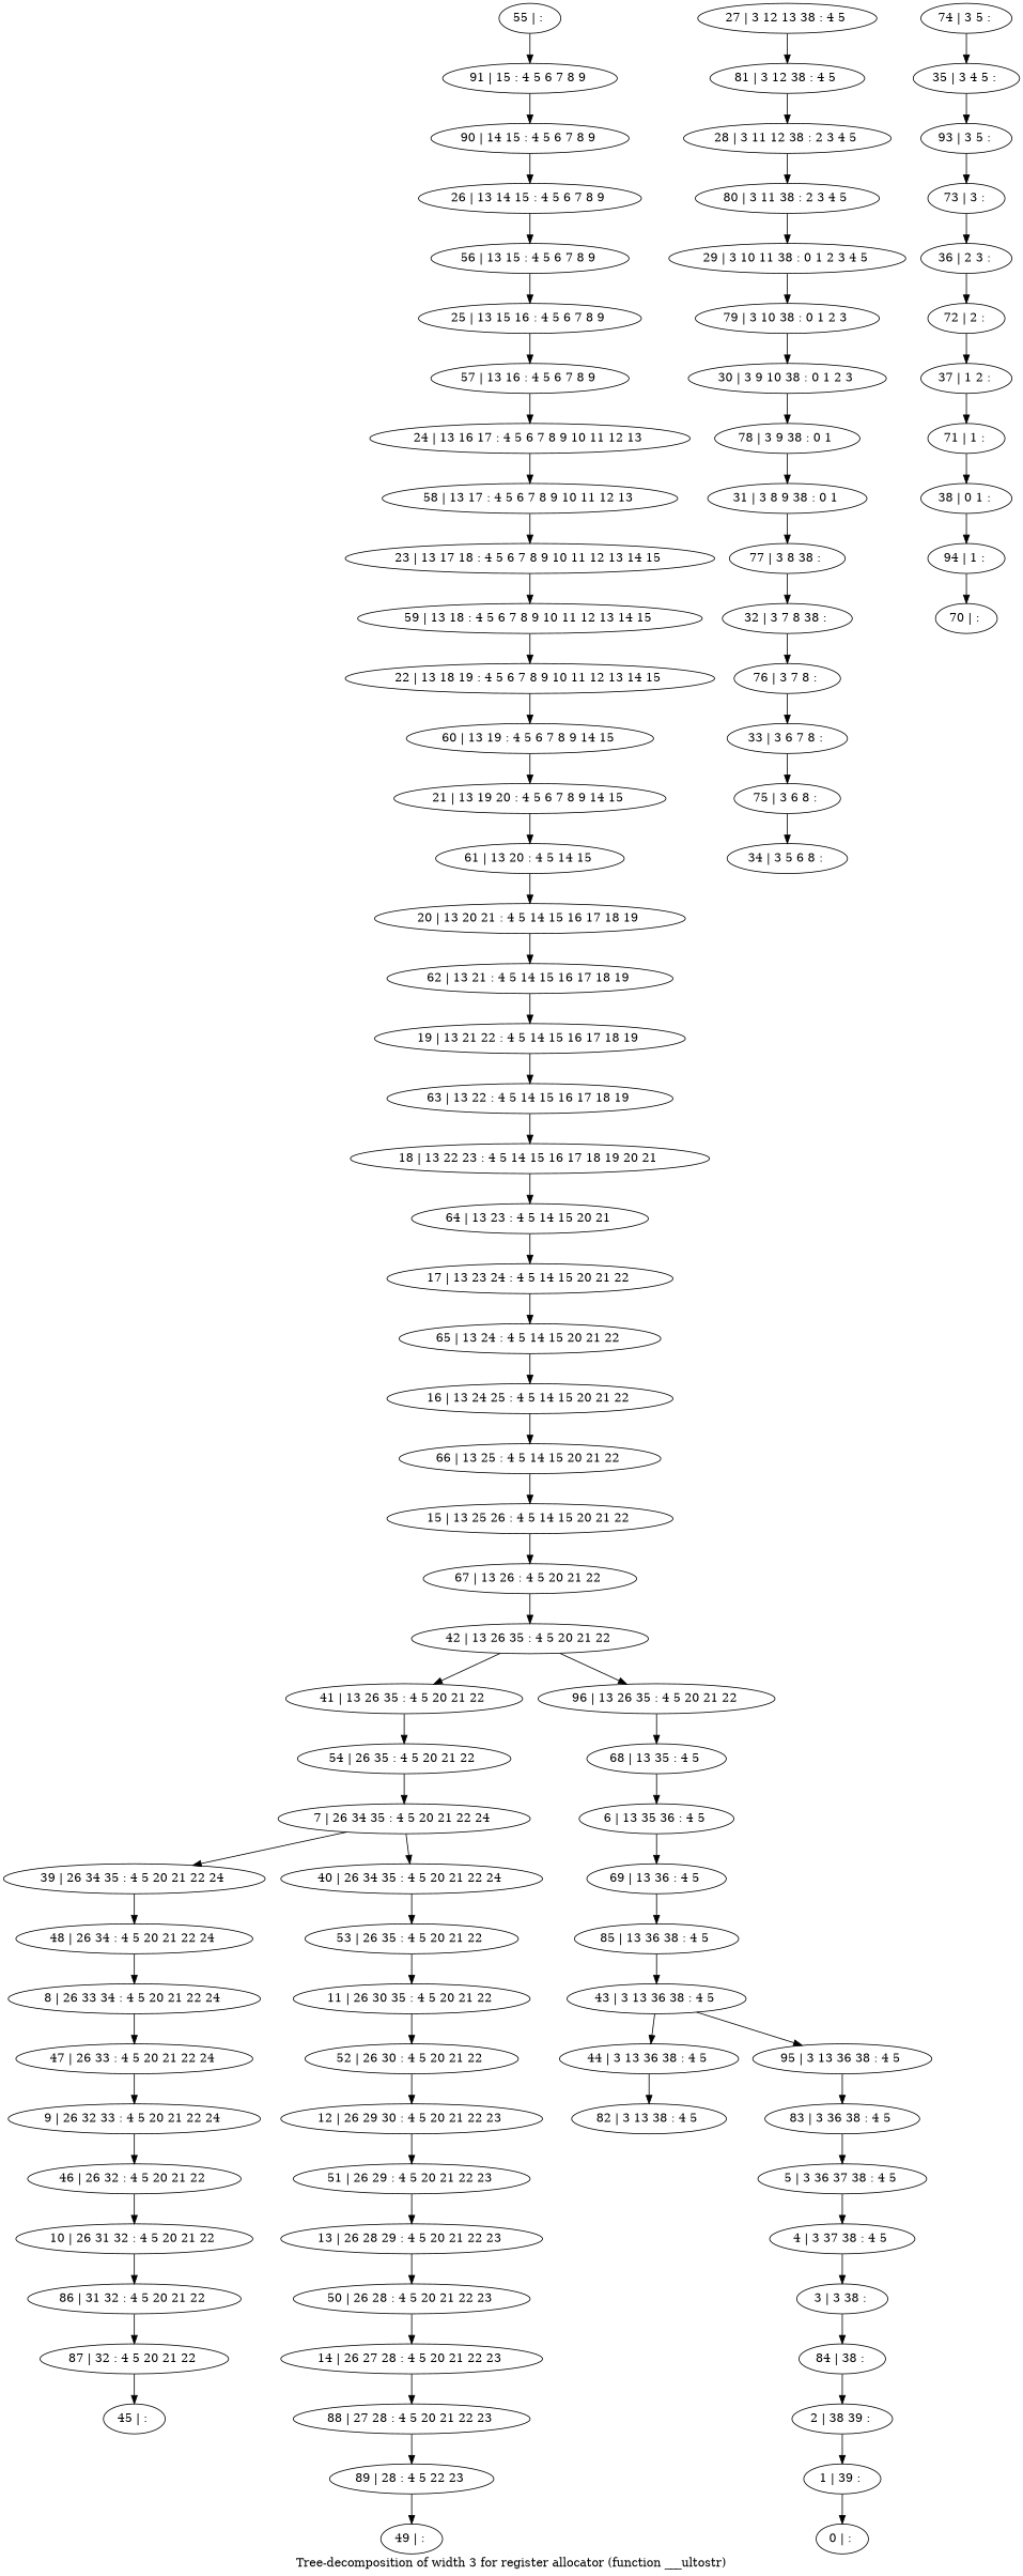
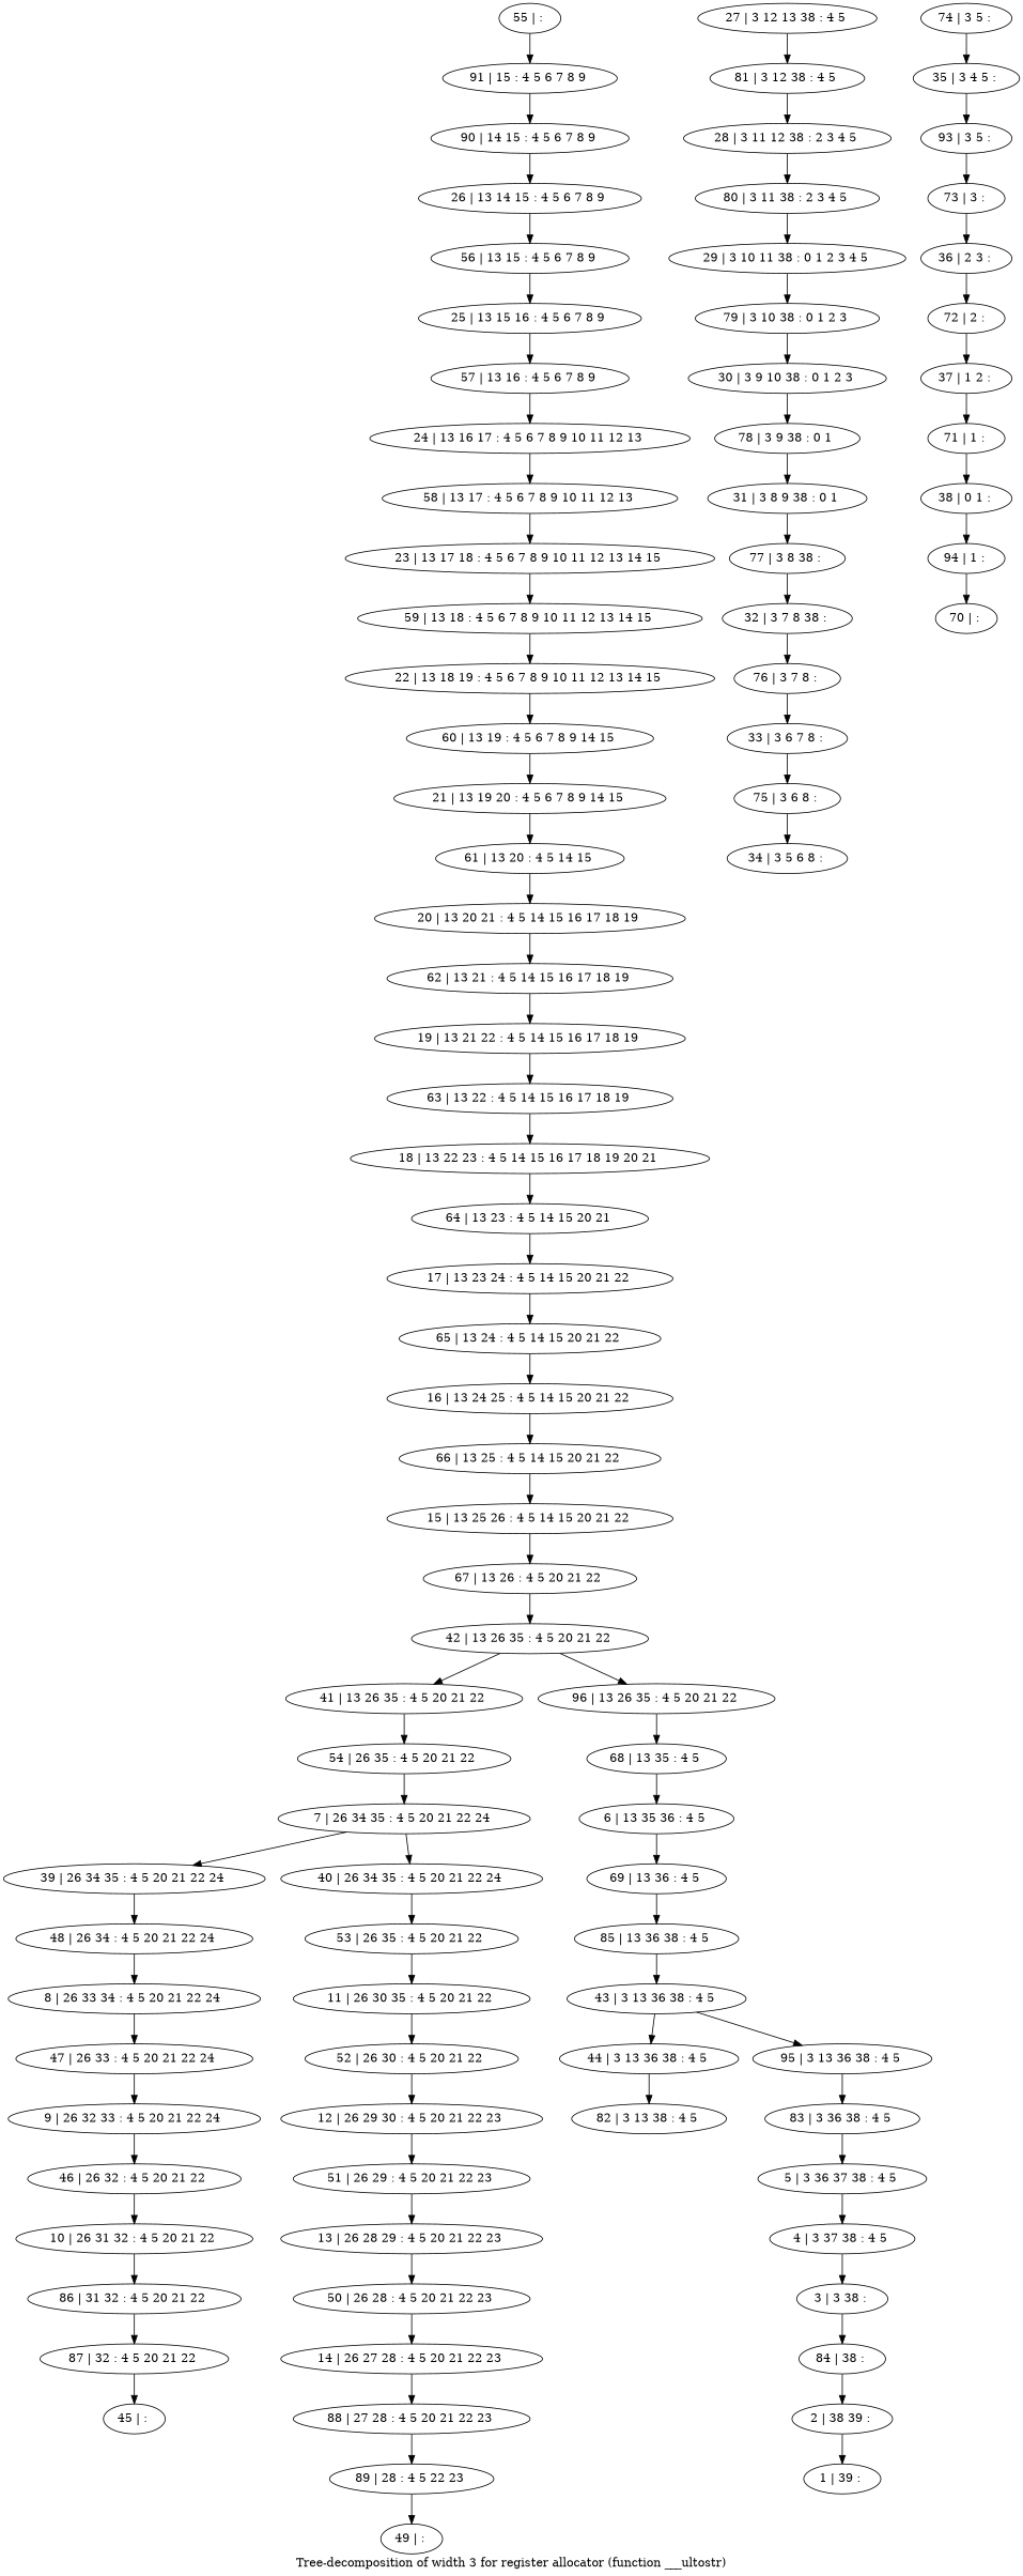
  digraph {
    label="Tree-decomposition of width 3 for register allocator (function ___ultostr)"
-   n1 [label="0 | : "]
    n2 [label="1 | 39 : "]
    n3 [label="2 | 38 39 : "]
    n4 [label="3 | 3 38 : "]
    n5 [label="84 | 38 : "]
    n6 [label="4 | 3 37 38 : 4 5 "]
    n7 [label="5 | 3 36 37 38 : 4 5 "]
    n8 [label="6 | 13 35 36 : 4 5 "]
    n9 [label="69 | 13 36 : 4 5 "]
    n10 [label="85 | 13 36 38 : 4 5 "]
    n11 [label="7 | 26 34 35 : 4 5 20 21 22 24 "]
    n12 [label="39 | 26 34 35 : 4 5 20 21 22 24 "]
    n13 [label="40 | 26 34 35 : 4 5 20 21 22 24 "]
    n14 [label="48 | 26 34 : 4 5 20 21 22 24 "]
    n15 [label="53 | 26 35 : 4 5 20 21 22 "]
    n16 [label="8 | 26 33 34 : 4 5 20 21 22 24 "]
    n17 [label="47 | 26 33 : 4 5 20 21 22 24 "]
    n18 [label="9 | 26 32 33 : 4 5 20 21 22 24 "]
    n19 [label="46 | 26 32 : 4 5 20 21 22 "]
    n20 [label="10 | 26 31 32 : 4 5 20 21 22 "]
    n21 [label="86 | 31 32 : 4 5 20 21 22 "]
    n22 [label="87 | 32 : 4 5 20 21 22 "]
    n23 [label="11 | 26 30 35 : 4 5 20 21 22 "]
    n24 [label="52 | 26 30 : 4 5 20 21 22 "]
    n25 [label="12 | 26 29 30 : 4 5 20 21 22 23 "]
    n26 [label="51 | 26 29 : 4 5 20 21 22 23 "]
    n27 [label="13 | 26 28 29 : 4 5 20 21 22 23 "]
    n28 [label="50 | 26 28 : 4 5 20 21 22 23 "]
    n29 [label="14 | 26 27 28 : 4 5 20 21 22 23 "]
    n30 [label="88 | 27 28 : 4 5 20 21 22 23 "]
    n31 [label="89 | 28 : 4 5 22 23 "]
    n32 [label="15 | 13 25 26 : 4 5 14 15 20 21 22 "]
    n33 [label="67 | 13 26 : 4 5 20 21 22 "]
    n34 [label="42 | 13 26 35 : 4 5 20 21 22 "]
    n35 [label="16 | 13 24 25 : 4 5 14 15 20 21 22 "]
    n36 [label="66 | 13 25 : 4 5 14 15 20 21 22 "]
    n37 [label="17 | 13 23 24 : 4 5 14 15 20 21 22 "]
    n38 [label="65 | 13 24 : 4 5 14 15 20 21 22 "]
    n39 [label="18 | 13 22 23 : 4 5 14 15 16 17 18 19 20 21 "]
    n40 [label="64 | 13 23 : 4 5 14 15 20 21 "]
    n41 [label="19 | 13 21 22 : 4 5 14 15 16 17 18 19 "]
    n42 [label="63 | 13 22 : 4 5 14 15 16 17 18 19 "]
    n43 [label="20 | 13 20 21 : 4 5 14 15 16 17 18 19 "]
    n44 [label="62 | 13 21 : 4 5 14 15 16 17 18 19 "]
    n45 [label="21 | 13 19 20 : 4 5 6 7 8 9 14 15 "]
    n46 [label="61 | 13 20 : 4 5 14 15 "]
    n47 [label="22 | 13 18 19 : 4 5 6 7 8 9 10 11 12 13 14 15 "]
    n48 [label="60 | 13 19 : 4 5 6 7 8 9 14 15 "]
    n49 [label="23 | 13 17 18 : 4 5 6 7 8 9 10 11 12 13 14 15 "]
    n50 [label="59 | 13 18 : 4 5 6 7 8 9 10 11 12 13 14 15 "]
    n51 [label="24 | 13 16 17 : 4 5 6 7 8 9 10 11 12 13 "]
    n52 [label="58 | 13 17 : 4 5 6 7 8 9 10 11 12 13 "]
    n53 [label="25 | 13 15 16 : 4 5 6 7 8 9 "]
    n54 [label="57 | 13 16 : 4 5 6 7 8 9 "]
    n55 [label="26 | 13 14 15 : 4 5 6 7 8 9 "]
    n56 [label="56 | 13 15 : 4 5 6 7 8 9 "]
    n57 [label="27 | 3 12 13 38 : 4 5 "]
    n58 [label="81 | 3 12 38 : 4 5 "]
    n59 [label="28 | 3 11 12 38 : 2 3 4 5 "]
    n60 [label="80 | 3 11 38 : 2 3 4 5 "]
    n61 [label="29 | 3 10 11 38 : 0 1 2 3 4 5 "]
    n62 [label="79 | 3 10 38 : 0 1 2 3 "]
    n63 [label="30 | 3 9 10 38 : 0 1 2 3 "]
    n64 [label="78 | 3 9 38 : 0 1 "]
    n65 [label="31 | 3 8 9 38 : 0 1 "]
    n66 [label="77 | 3 8 38 : "]
    n67 [label="32 | 3 7 8 38 : "]
    n68 [label="76 | 3 7 8 : "]
    n69 [label="33 | 3 6 7 8 : "]
    n70 [label="75 | 3 6 8 : "]
    n71 [label="34 | 3 5 6 8 : "]
    n72 [label="35 | 3 4 5 : "]
    n73 [label="93 | 3 5 : "]
    n74 [label="73 | 3 : "]
    n75 [label="36 | 2 3 : "]
    n76 [label="72 | 2 : "]
    n77 [label="37 | 1 2 : "]
    n78 [label="71 | 1 : "]
    n79 [label="38 | 0 1 : "]
    n80 [label="94 | 1 : "]
    n81 [label="70 | : "]
    n82 [label="41 | 13 26 35 : 4 5 20 21 22 "]
    n83 [label="54 | 26 35 : 4 5 20 21 22 "]
    n84 [label="96 | 13 26 35 : 4 5 20 21 22 "]
    n85 [label="68 | 13 35 : 4 5 "]
    n86 [label="43 | 3 13 36 38 : 4 5 "]
    n87 [label="44 | 3 13 36 38 : 4 5 "]
    n88 [label="95 | 3 13 36 38 : 4 5 "]
    n89 [label="82 | 3 13 38 : 4 5 "]
    n90 [label="83 | 3 36 38 : 4 5 "]
    n91 [label="45 | : "]
    n92 [label="49 | : "]
    n93 [label="55 | : "]
    n94 [label="91 | 15 : 4 5 6 7 8 9 "]
    n95 [label="90 | 14 15 : 4 5 6 7 8 9 "]
    n96 [label="74 | 3 5 : "]
-   n2 -> n1
    n3 -> n2
    n4 -> n5
    n5 -> n3
    n6 -> n4
    n7 -> n6
    n8 -> n9
    n9 -> n10
    n10 -> n86
    n11 -> n12
    n11 -> n13
    n12 -> n14
    n13 -> n15
    n14 -> n16
    n15 -> n23
    n16 -> n17
    n17 -> n18
    n18 -> n19
    n19 -> n20
    n20 -> n21
    n21 -> n22
    n22 -> n91
    n23 -> n24
    n24 -> n25
    n25 -> n26
    n26 -> n27
    n27 -> n28
    n28 -> n29
    n29 -> n30
    n30 -> n31
    n31 -> n92
    n32 -> n33
    n33 -> n34
    n34 -> n82
    n34 -> n84
    n35 -> n36
    n36 -> n32
    n37 -> n38
    n38 -> n35
    n39 -> n40
    n40 -> n37
    n41 -> n42
    n42 -> n39
    n43 -> n44
    n44 -> n41
    n45 -> n46
    n46 -> n43
    n47 -> n48
    n48 -> n45
    n49 -> n50
    n50 -> n47
    n51 -> n52
    n52 -> n49
    n53 -> n54
    n54 -> n51
    n55 -> n56
    n56 -> n53
    n57 -> n58
    n58 -> n59
    n59 -> n60
    n60 -> n61
    n61 -> n62
    n62 -> n63
    n63 -> n64
    n64 -> n65
    n65 -> n66
    n66 -> n67
    n67 -> n68
    n68 -> n69
    n69 -> n70
    n70 -> n71
    n72 -> n73
    n73 -> n74
    n74 -> n75
    n75 -> n76
    n76 -> n77
    n77 -> n78
    n78 -> n79
    n79 -> n80
    n80 -> n81
    n82 -> n83
    n83 -> n11
    n84 -> n85
    n85 -> n8
    n86 -> n87
    n86 -> n88
    n87 -> n89
    n88 -> n90
    n90 -> n7
    n93 -> n94
    n94 -> n95
    n95 -> n55
    n96 -> n72
  }
